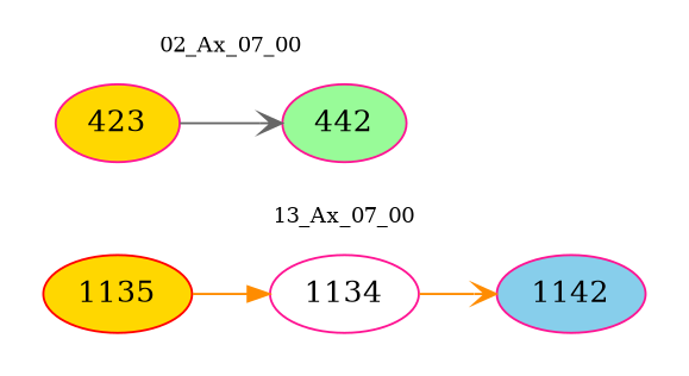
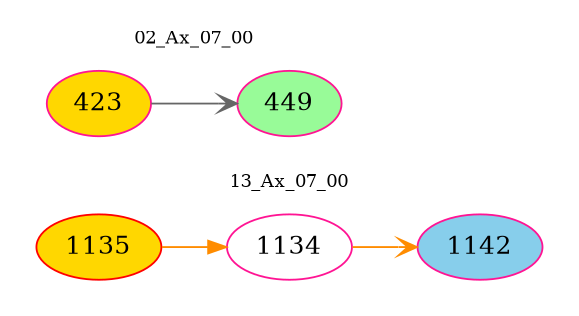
  digraph {
    rankdir=LR
    node [color=deeppink fillcolor=gold style=filled]
    edge [arrowhead=vee color=darkorange]
    n1 [color=red label=1135]
    n2 [fillcolor=white label=1134]
    n3 [fillcolor=skyblue label=1142]
    n4 [label=423]
-   n5 [fillcolor=palegreen label=442]
+   n5 [fillcolor=palegreen label=449]
    subgraph cluster_1 {
      color=white
      fontsize=10
      label="13_Ax_07_00"
      n1
      n2
      n3
    }
    subgraph cluster_2 {
      color=white
      fontsize=10
      label="02_Ax_07_00"
      n4
      n5
    }
    n1 -> n2 [arrowhead=normal]
    n2 -> n3
    n4 -> n5 [color=gray40]
  }
